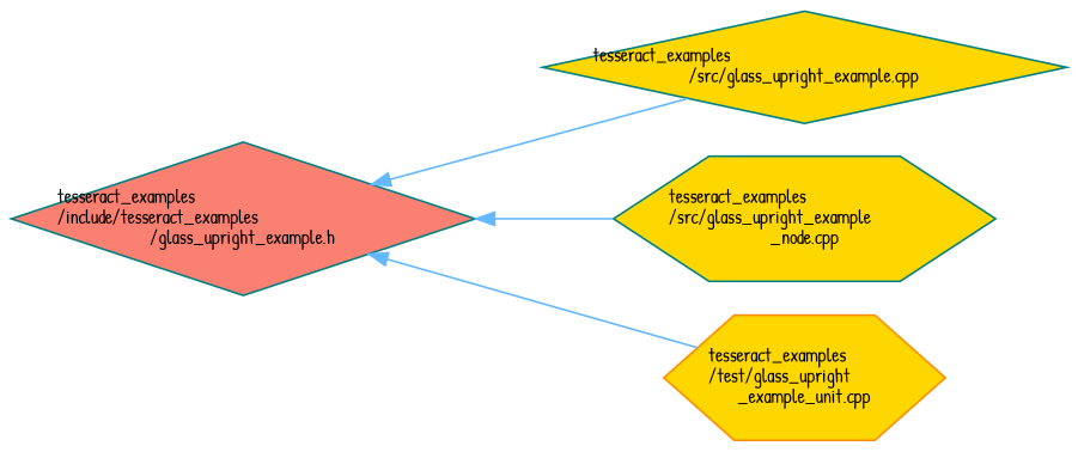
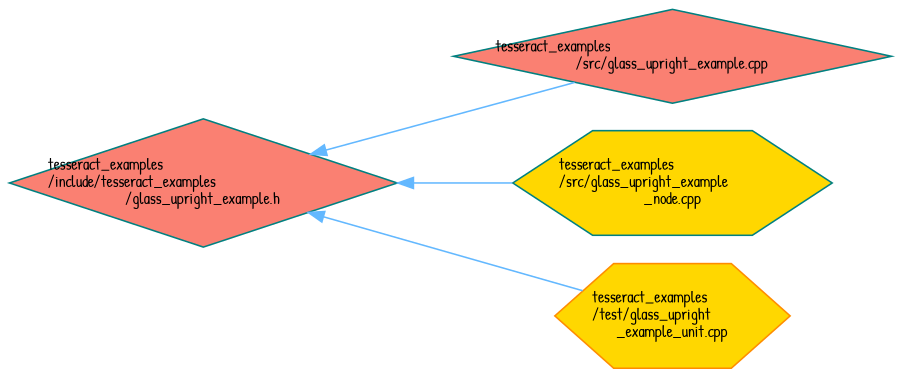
  digraph {
    rankdir=LR
    fontname="Patrick Hand"
    node [color=teal fillcolor=salmon fontname="Patrick Hand" fontsize=10 shape=diamond style=filled]
    edge [color=steelblue1 dir=back fontname="Patrick Hand" fontsize=10 labelfontname=Helvetica labelfontsize=10 style=solid]
    n1 [fontcolor=black height=0.2 label="tesseract_examples\l/include/tesseract_examples\l/glass_upright_example.h" width=0.4]
-   n2 [fillcolor=gold height=0.2 label="tesseract_examples\l/src/glass_upright_example.cpp" width=0.4]
+   n2 [height=0.2 label="tesseract_examples\l/src/glass_upright_example.cpp" width=0.4]
    n3 [fillcolor=gold height=0.2 label="tesseract_examples\l/src/glass_upright_example\l_node.cpp" shape=hexagon width=0.4]
    n4 [color=darkorange fillcolor=gold height=0.2 label="tesseract_examples\l/test/glass_upright\l_example_unit.cpp" shape=hexagon width=0.4]
    n1 -> n2
    n1 -> n3
    n1 -> n4
  }
